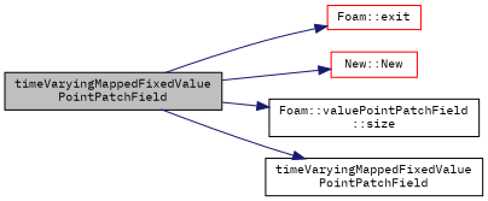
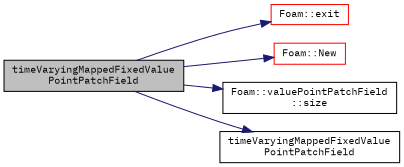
  digraph {
    rankdir=LR
    fontname="IBM Plex Mono"
    node [color=black fontname="IBM Plex Mono" fontsize=10 shape=record]
    edge [color=midnightblue fontname="IBM Plex Mono" fontsize=10 labelfontname=Helvetica labelfontsize=10 style=solid]
    n1 [fillcolor=grey75 fontcolor=black height=0.2 label="timeVaryingMappedFixedValue\lPointPatchField" style=filled width=0.4]
    n2 [color=red height=0.2 label="Foam::exit" width=0.4]
-   n3 [color=red height=0.2 label="New::New" width=0.4]
+   n3 [color=red height=0.2 label="Foam::New" width=0.4]
    n4 [height=0.2 label="Foam::valuePointPatchField\l::size" width=0.4]
    n5 [height=0.2 label="timeVaryingMappedFixedValue\lPointPatchField" width=0.4]
    n1 -> n2
    n1 -> n3
    n1 -> n4
    n1 -> n5
  }
